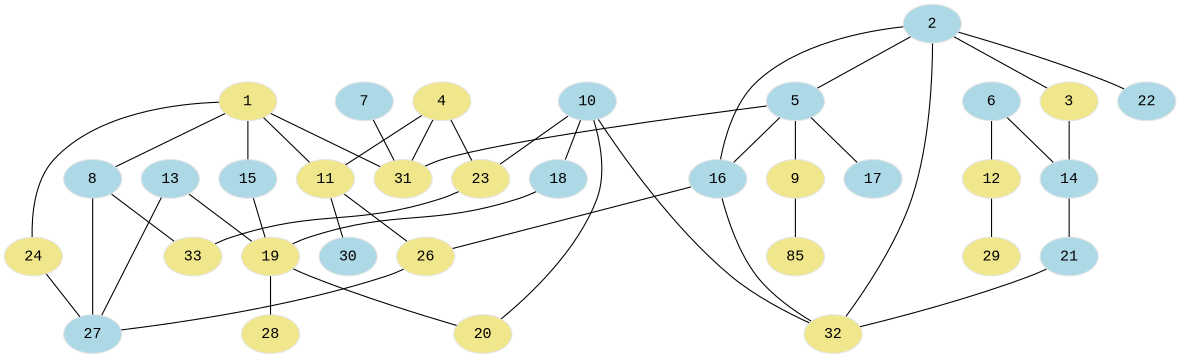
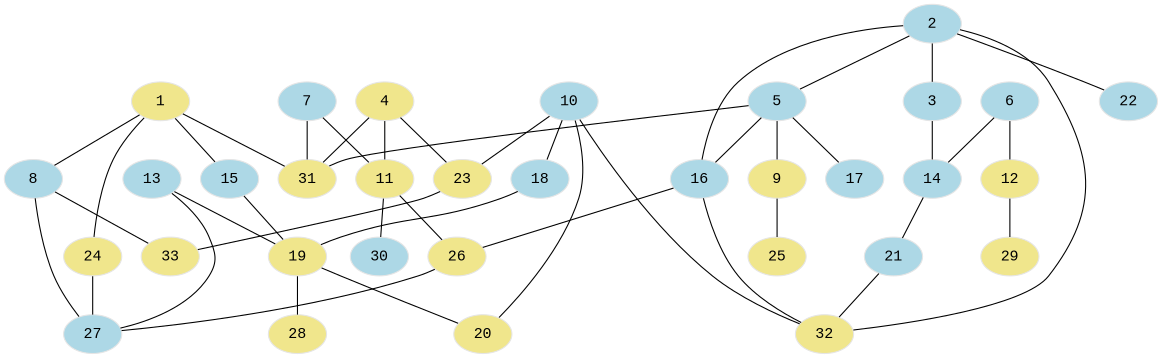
  graph {
    fontname="Liberation Mono"
    node [color=gray90 fillcolor=lightblue fontname="Liberation Mono" style=filled]
    edge [fontname="Liberation Mono" weight=1.0]
    1 [fillcolor=khaki]
    8
    15
    24 [fillcolor=khaki]
    31 [fillcolor=khaki]
    27
    33 [fillcolor=khaki]
    19 [fillcolor=khaki]
    2
-   3 [fillcolor=khaki]
+   3
    5
    16
    22
    32 [fillcolor=khaki]
    14
    9 [fillcolor=khaki]
    17
    26 [fillcolor=khaki]
    21
    4 [fillcolor=khaki]
    11 [fillcolor=khaki]
    23 [fillcolor=khaki]
    30
-   25 [fillcolor=khaki label=85]
+   25 [fillcolor=khaki]
    6
    12 [fillcolor=khaki]
    29 [fillcolor=khaki]
    7
    10
    18
    20 [fillcolor=khaki]
    13
    28 [fillcolor=khaki]
    1 -- 8 [weight=2.0]
    1 -- 15 [weight=2.0]
    1 -- 24
    1 -- 31
    8 -- 27 [weight=2.0]
    8 -- 33
    15 -- 19
    24 -- 27
    19 -- 20
    19 -- 28
    2 -- 3
    2 -- 5
    2 -- 16
    2 -- 22
    2 -- 32
    3 -- 14
    5 -- 31 [weight=2.0]
    5 -- 16
    5 -- 9 [weight=2.0]
    5 -- 17
    16 -- 32
    16 -- 26
    14 -- 21
    9 -- 25
    26 -- 27
    21 -- 32
    4 -- 31
    4 -- 11
    4 -- 23
    11 -- 26
    11 -- 30
    23 -- 33
    6 -- 14
    6 -- 12
    12 -- 29
    7 -- 31
-   1 -- 11
+   7 -- 11
    10 -- 32
    10 -- 23
    10 -- 18
    10 -- 20
    18 -- 19
    13 -- 27
    13 -- 19
  }
